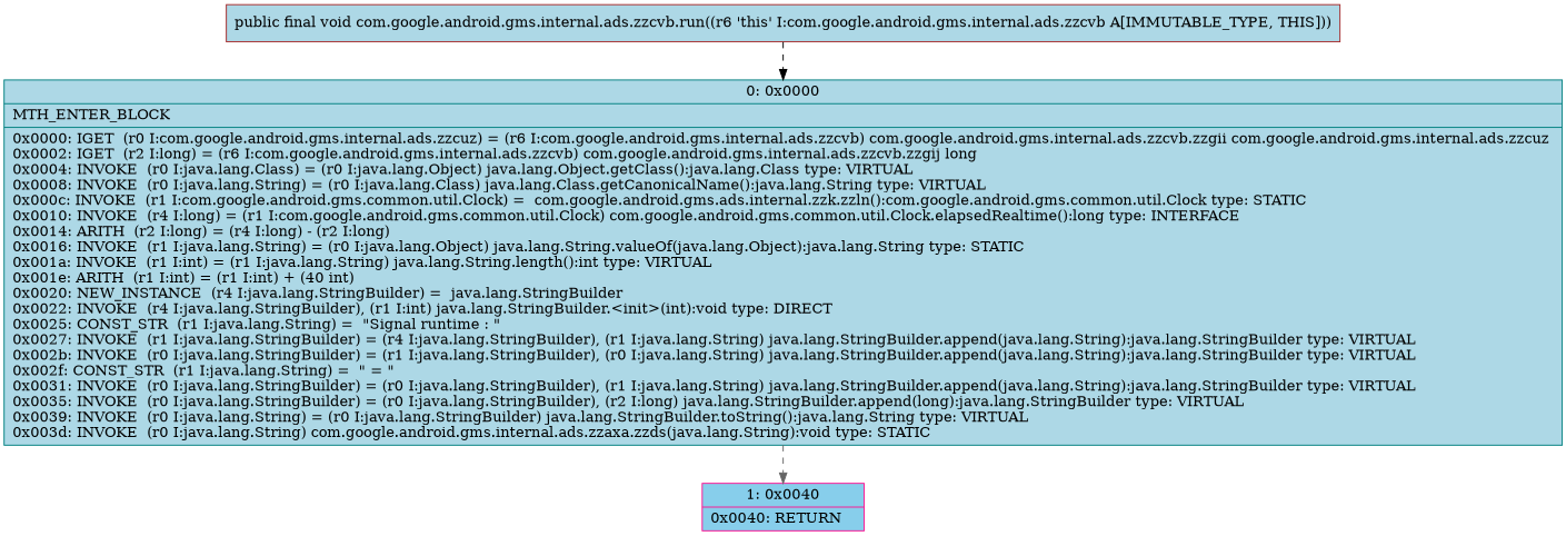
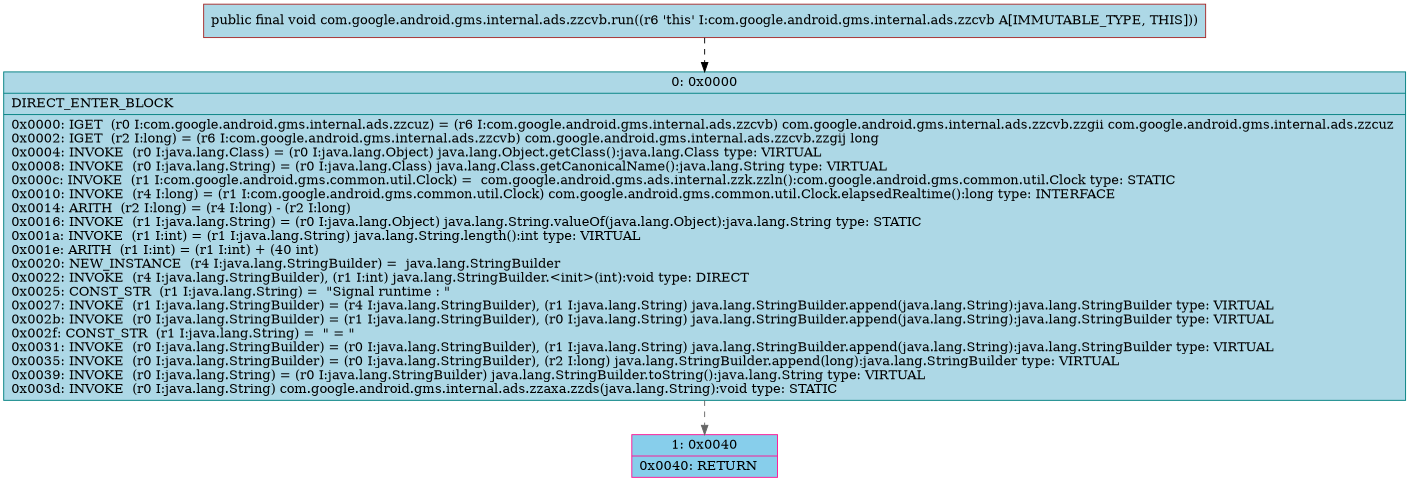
  digraph {
    node [shape=record style=filled fillcolor=lightblue]
    edge [style=dashed]
-   n1 [label="{0\:\ 0x0000|MTH_ENTER_BLOCK\l|0x0000: IGET  (r0 I:com.google.android.gms.internal.ads.zzcuz) = (r6 I:com.google.android.gms.internal.ads.zzcvb) com.google.android.gms.internal.ads.zzcvb.zzgii com.google.android.gms.internal.ads.zzcuz \l0x0002: IGET  (r2 I:long) = (r6 I:com.google.android.gms.internal.ads.zzcvb) com.google.android.gms.internal.ads.zzcvb.zzgij long \l0x0004: INVOKE  (r0 I:java.lang.Class) = (r0 I:java.lang.Object) java.lang.Object.getClass():java.lang.Class type: VIRTUAL \l0x0008: INVOKE  (r0 I:java.lang.String) = (r0 I:java.lang.Class) java.lang.Class.getCanonicalName():java.lang.String type: VIRTUAL \l0x000c: INVOKE  (r1 I:com.google.android.gms.common.util.Clock) =  com.google.android.gms.ads.internal.zzk.zzln():com.google.android.gms.common.util.Clock type: STATIC \l0x0010: INVOKE  (r4 I:long) = (r1 I:com.google.android.gms.common.util.Clock) com.google.android.gms.common.util.Clock.elapsedRealtime():long type: INTERFACE \l0x0014: ARITH  (r2 I:long) = (r4 I:long) \- (r2 I:long) \l0x0016: INVOKE  (r1 I:java.lang.String) = (r0 I:java.lang.Object) java.lang.String.valueOf(java.lang.Object):java.lang.String type: STATIC \l0x001a: INVOKE  (r1 I:int) = (r1 I:java.lang.String) java.lang.String.length():int type: VIRTUAL \l0x001e: ARITH  (r1 I:int) = (r1 I:int) + (40 int) \l0x0020: NEW_INSTANCE  (r4 I:java.lang.StringBuilder) =  java.lang.StringBuilder \l0x0022: INVOKE  (r4 I:java.lang.StringBuilder), (r1 I:int) java.lang.StringBuilder.\<init\>(int):void type: DIRECT \l0x0025: CONST_STR  (r1 I:java.lang.String) =  \"Signal runtime : \" \l0x0027: INVOKE  (r1 I:java.lang.StringBuilder) = (r4 I:java.lang.StringBuilder), (r1 I:java.lang.String) java.lang.StringBuilder.append(java.lang.String):java.lang.StringBuilder type: VIRTUAL \l0x002b: INVOKE  (r0 I:java.lang.StringBuilder) = (r1 I:java.lang.StringBuilder), (r0 I:java.lang.String) java.lang.StringBuilder.append(java.lang.String):java.lang.StringBuilder type: VIRTUAL \l0x002f: CONST_STR  (r1 I:java.lang.String) =  \" = \" \l0x0031: INVOKE  (r0 I:java.lang.StringBuilder) = (r0 I:java.lang.StringBuilder), (r1 I:java.lang.String) java.lang.StringBuilder.append(java.lang.String):java.lang.StringBuilder type: VIRTUAL \l0x0035: INVOKE  (r0 I:java.lang.StringBuilder) = (r0 I:java.lang.StringBuilder), (r2 I:long) java.lang.StringBuilder.append(long):java.lang.StringBuilder type: VIRTUAL \l0x0039: INVOKE  (r0 I:java.lang.String) = (r0 I:java.lang.StringBuilder) java.lang.StringBuilder.toString():java.lang.String type: VIRTUAL \l0x003d: INVOKE  (r0 I:java.lang.String) com.google.android.gms.internal.ads.zzaxa.zzds(java.lang.String):void type: STATIC \l}" color=teal]
+   n1 [label="{0\:\ 0x0000|DIRECT_ENTER_BLOCK\l|0x0000: IGET  (r0 I:com.google.android.gms.internal.ads.zzcuz) = (r6 I:com.google.android.gms.internal.ads.zzcvb) com.google.android.gms.internal.ads.zzcvb.zzgii com.google.android.gms.internal.ads.zzcuz \l0x0002: IGET  (r2 I:long) = (r6 I:com.google.android.gms.internal.ads.zzcvb) com.google.android.gms.internal.ads.zzcvb.zzgij long \l0x0004: INVOKE  (r0 I:java.lang.Class) = (r0 I:java.lang.Object) java.lang.Object.getClass():java.lang.Class type: VIRTUAL \l0x0008: INVOKE  (r0 I:java.lang.String) = (r0 I:java.lang.Class) java.lang.Class.getCanonicalName():java.lang.String type: VIRTUAL \l0x000c: INVOKE  (r1 I:com.google.android.gms.common.util.Clock) =  com.google.android.gms.ads.internal.zzk.zzln():com.google.android.gms.common.util.Clock type: STATIC \l0x0010: INVOKE  (r4 I:long) = (r1 I:com.google.android.gms.common.util.Clock) com.google.android.gms.common.util.Clock.elapsedRealtime():long type: INTERFACE \l0x0014: ARITH  (r2 I:long) = (r4 I:long) \- (r2 I:long) \l0x0016: INVOKE  (r1 I:java.lang.String) = (r0 I:java.lang.Object) java.lang.String.valueOf(java.lang.Object):java.lang.String type: STATIC \l0x001a: INVOKE  (r1 I:int) = (r1 I:java.lang.String) java.lang.String.length():int type: VIRTUAL \l0x001e: ARITH  (r1 I:int) = (r1 I:int) + (40 int) \l0x0020: NEW_INSTANCE  (r4 I:java.lang.StringBuilder) =  java.lang.StringBuilder \l0x0022: INVOKE  (r4 I:java.lang.StringBuilder), (r1 I:int) java.lang.StringBuilder.\<init\>(int):void type: DIRECT \l0x0025: CONST_STR  (r1 I:java.lang.String) =  \"Signal runtime : \" \l0x0027: INVOKE  (r1 I:java.lang.StringBuilder) = (r4 I:java.lang.StringBuilder), (r1 I:java.lang.String) java.lang.StringBuilder.append(java.lang.String):java.lang.StringBuilder type: VIRTUAL \l0x002b: INVOKE  (r0 I:java.lang.StringBuilder) = (r1 I:java.lang.StringBuilder), (r0 I:java.lang.String) java.lang.StringBuilder.append(java.lang.String):java.lang.StringBuilder type: VIRTUAL \l0x002f: CONST_STR  (r1 I:java.lang.String) =  \" = \" \l0x0031: INVOKE  (r0 I:java.lang.StringBuilder) = (r0 I:java.lang.StringBuilder), (r1 I:java.lang.String) java.lang.StringBuilder.append(java.lang.String):java.lang.StringBuilder type: VIRTUAL \l0x0035: INVOKE  (r0 I:java.lang.StringBuilder) = (r0 I:java.lang.StringBuilder), (r2 I:long) java.lang.StringBuilder.append(long):java.lang.StringBuilder type: VIRTUAL \l0x0039: INVOKE  (r0 I:java.lang.String) = (r0 I:java.lang.StringBuilder) java.lang.StringBuilder.toString():java.lang.String type: VIRTUAL \l0x003d: INVOKE  (r0 I:java.lang.String) com.google.android.gms.internal.ads.zzaxa.zzds(java.lang.String):void type: STATIC \l}" color=teal]
    n2 [label="{1\:\ 0x0040|0x0040: RETURN   \l}" fillcolor=skyblue color=deeppink]
    n3 [label="{public final void com.google.android.gms.internal.ads.zzcvb.run((r6 'this' I:com.google.android.gms.internal.ads.zzcvb A[IMMUTABLE_TYPE, THIS])) }" color=brown]
    n1 -> n2 [color=gray40]
    n3 -> n1 [color=black]
  }
